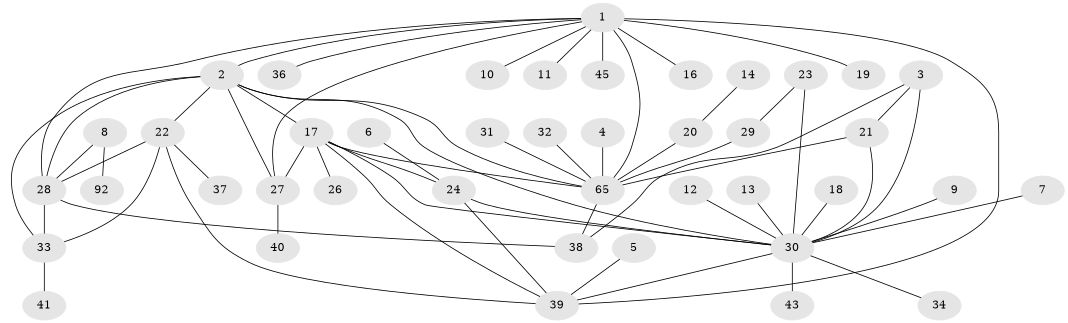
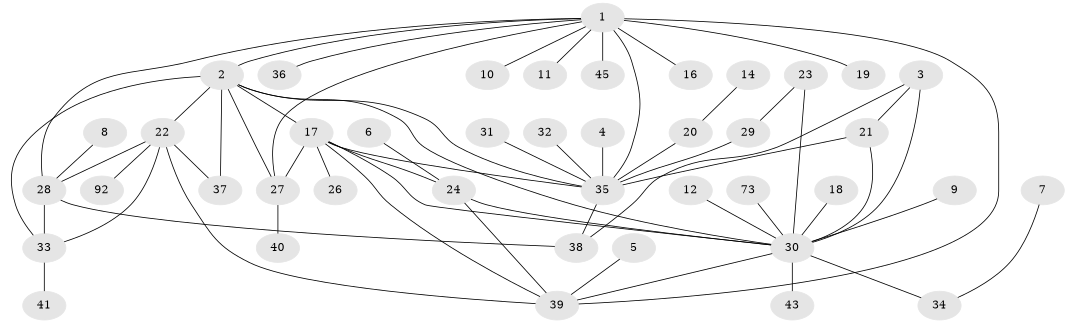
  graph {
    node [color=gray90 style=filled]
    edge [weight=1.0]
    1
    2
    10
    11
    n5 [label=45]
    16
    19
    27
    28
-   35 [label=65]
+   35
    36
    39
    17
    22
    30
    33
    40
    38
    24
    26
    37
    n22 [label=92]
    34
    43
    41
    3
    21
    4
    5
    6
    7
    8
    9
    12
-   13
+   13 [label=73]
    14
    20
    18
    23
    29
    31
    32
    1 -- 2
    1 -- 10
    1 -- 11
    1 -- n5
    1 -- 16
    1 -- 19
    1 -- 27
    1 -- 28
    1 -- 35 [weight=3.0]
    1 -- 36
    1 -- 39
    2 -- 27
-   2 -- 28
+   2 -- 37
    2 -- 35
    2 -- 17 [weight=2.0]
    2 -- 22
    2 -- 30
    2 -- 33
    27 -- 40
    28 -- 33
    28 -- 38
    35 -- 38
    17 -- 27 [weight=2.0]
    17 -- 35
    17 -- 39
    17 -- 30
    17 -- 24
    17 -- 26
    22 -- 28
    22 -- 39
    22 -- 33
    22 -- 37
-   8 -- n22
+   22 -- n22
    30 -- 39
    30 -- 34
    30 -- 43
    33 -- 41
    24 -- 39
    24 -- 30
    3 -- 30
    3 -- 38
    3 -- 21
    21 -- 35 [weight=4.0]
    21 -- 30
    4 -- 35
    5 -- 39
    6 -- 24
-   7 -- 30
+   7 -- 34
    8 -- 28
    9 -- 30
    12 -- 30
    13 -- 30
    14 -- 20
    20 -- 35
    18 -- 30
    23 -- 30
    23 -- 29
    29 -- 35
    31 -- 35
    32 -- 35
  }
